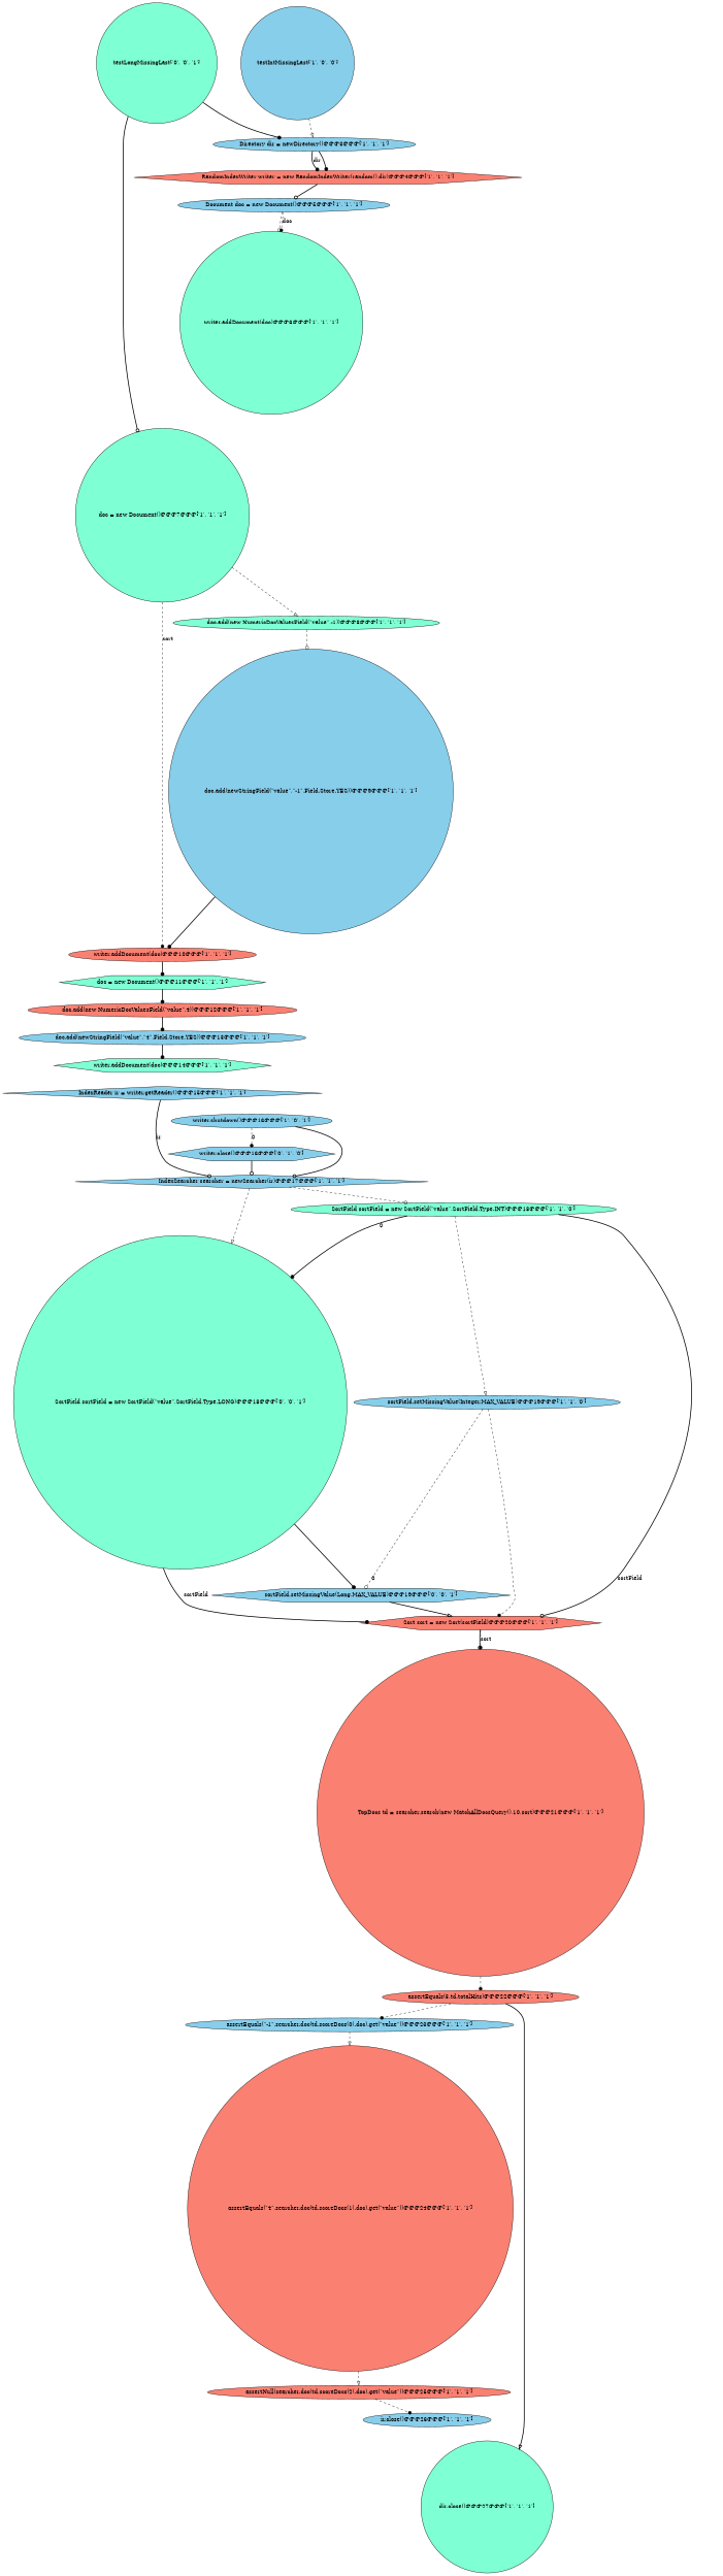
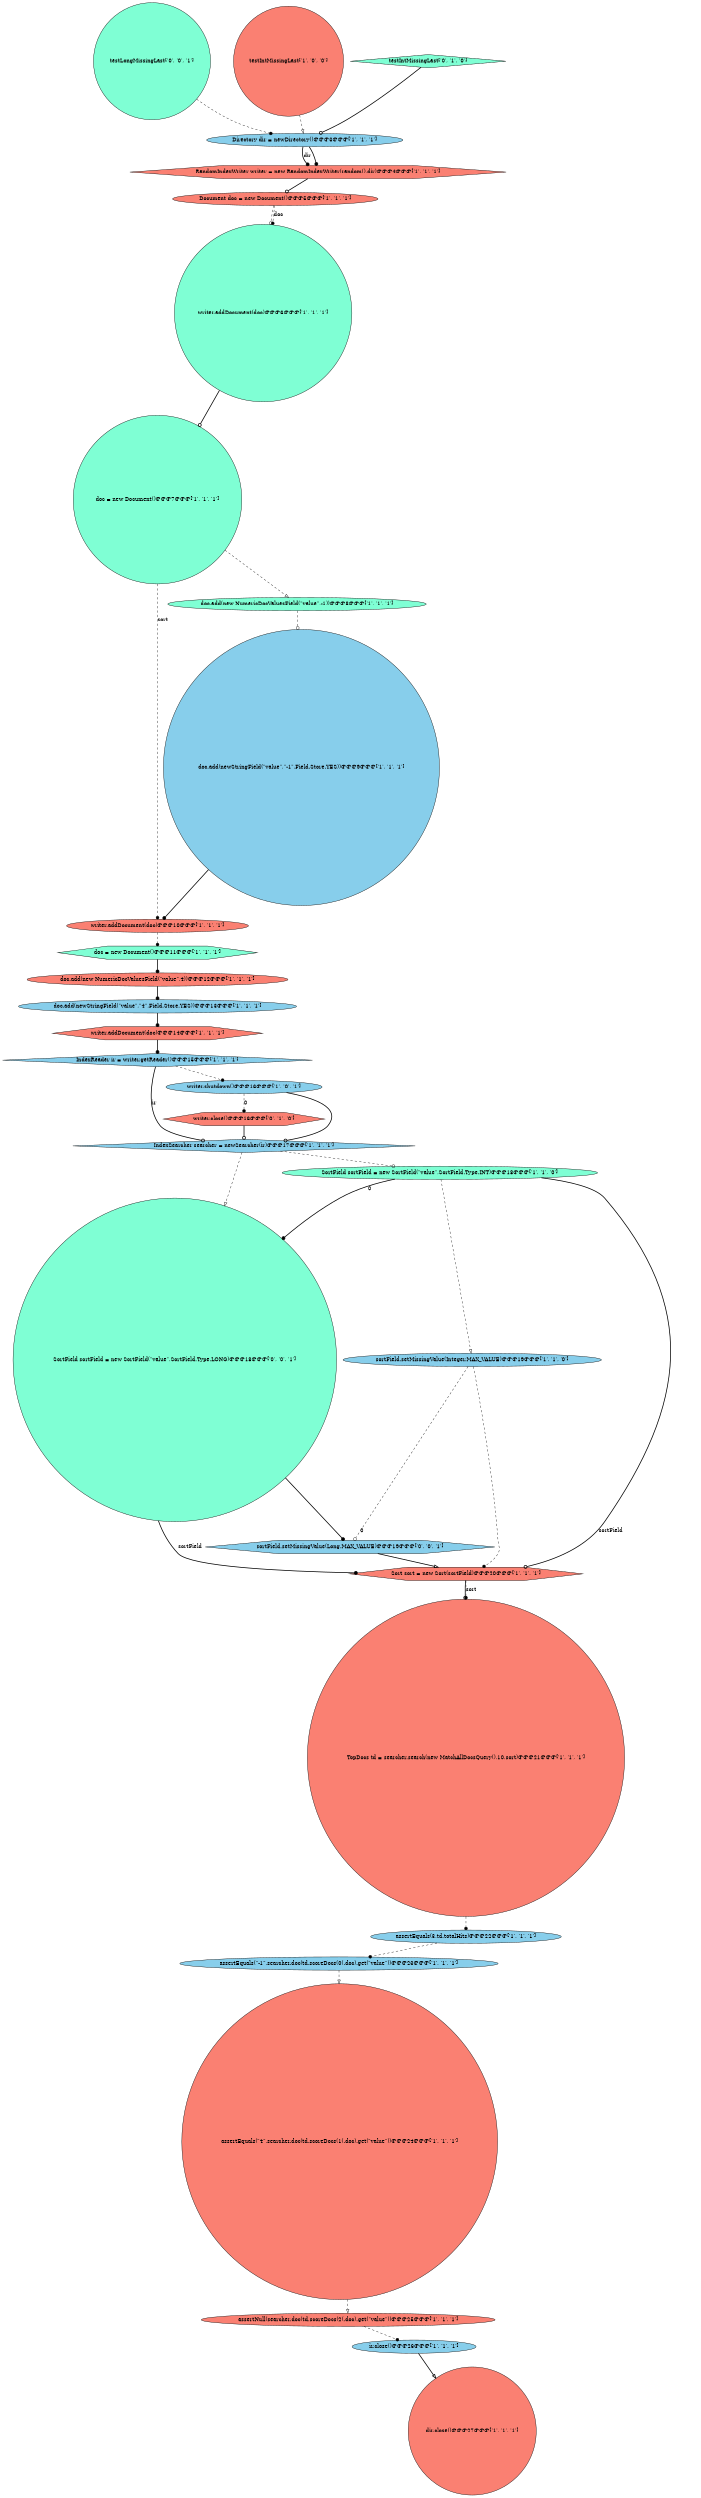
  digraph {
    node [fillcolor=skyblue shape=ellipse style=filled]
    edge [arrowhead=dot style=dashed]
    n1 [fillcolor=aquamarine label="SortField sortField = new SortField(\"value\",SortField.Type.INT)@@@18@@@['1', '1', '0']"]
    n2 [label="sortField.setMissingValue(Integer.MAX_VALUE)@@@19@@@['1', '1', '0']"]
    n3 [fillcolor=salmon label="Sort sort = new Sort(sortField)@@@20@@@['1', '1', '1']" shape=hexagon]
    n4 [fillcolor=aquamarine label="SortField sortField = new SortField(\"value\",SortField.Type.LONG)@@@18@@@['0', '0', '1']" shape=circle]
    n5 [label="sortField.setMissingValue(Long.MAX_VALUE)@@@19@@@['0', '0', '1']" shape=hexagon]
    n6 [fillcolor=salmon label="TopDocs td = searcher.search(new MatchAllDocsQuery(),10,sort)@@@21@@@['1', '1', '1']" shape=circle]
+   n7 [fillcolor=aquamarine label="testIntMissingLast['0', '1', '0']" shape=diamond]
    n8 [label="Directory dir = newDirectory()@@@3@@@['1', '1', '1']"]
    n9 [fillcolor=salmon label="RandomIndexWriter writer = new RandomIndexWriter(random(),dir)@@@4@@@['1', '1', '1']" shape=hexagon]
-   n10 [label="Document doc = new Document()@@@5@@@['1', '1', '1']"]
+   n10 [fillcolor=salmon label="Document doc = new Document()@@@5@@@['1', '1', '1']"]
    n11 [fillcolor=aquamarine label="writer.addDocument(doc)@@@6@@@['1', '1', '1']" shape=circle]
    n12 [label="ir.close()@@@26@@@['1', '1', '1']"]
-   n13 [fillcolor=aquamarine label="dir.close()@@@27@@@['1', '1', '1']" shape=circle]
-   n14 [fillcolor=salmon label="assertEquals(3,td.totalHits)@@@22@@@['1', '1', '1']"]
+   n13 [fillcolor=salmon label="dir.close()@@@27@@@['1', '1', '1']" shape=circle]
+   n14 [label="assertEquals(3,td.totalHits)@@@22@@@['1', '1', '1']"]
    n15 [label="assertEquals(\"-1\",searcher.doc(td.scoreDocs(0(.doc).get(\"value\"))@@@23@@@['1', '1', '1']"]
    n16 [fillcolor=salmon label="assertEquals(\"4\",searcher.doc(td.scoreDocs(1(.doc).get(\"value\"))@@@24@@@['1', '1', '1']" shape=circle]
-   n17 [fillcolor=aquamarine label="writer.addDocument(doc)@@@14@@@['1', '1', '1']" shape=hexagon]
+   n17 [fillcolor=salmon label="writer.addDocument(doc)@@@14@@@['1', '1', '1']" shape=hexagon]
    n18 [label="IndexReader ir = writer.getReader()@@@15@@@['1', '1', '1']" shape=diamond]
    n19 [label="writer.shutdown()@@@16@@@['1', '0', '1']"]
    n20 [label="IndexSearcher searcher = newSearcher(ir)@@@17@@@['1', '1', '1']" shape=diamond]
-   n21 [label="writer.close()@@@16@@@['0', '1', '0']" shape=hexagon]
+   n21 [fillcolor=salmon label="writer.close()@@@16@@@['0', '1', '0']" shape=hexagon]
    n22 [fillcolor=salmon label="assertNull(searcher.doc(td.scoreDocs(2(.doc).get(\"value\"))@@@25@@@['1', '1', '1']"]
    n23 [fillcolor=aquamarine label="testLongMissingLast['0', '0', '1']" shape=circle]
    n24 [fillcolor=aquamarine label="doc = new Document()@@@7@@@['1', '1', '1']" shape=circle]
    n25 [fillcolor=salmon label="writer.addDocument(doc)@@@10@@@['1', '1', '1']"]
    n26 [fillcolor=aquamarine label="doc.add(new NumericDocValuesField(\"value\",-1))@@@8@@@['1', '1', '1']"]
    n27 [label="doc.add(newStringField(\"value\",\"4\",Field.Store.YES))@@@13@@@['1', '1', '1']"]
    n28 [fillcolor=aquamarine label="doc = new Document()@@@11@@@['1', '1', '1']" shape=hexagon]
    n29 [fillcolor=salmon label="doc.add(new NumericDocValuesField(\"value\",4))@@@12@@@['1', '1', '1']"]
    n30 [label="doc.add(newStringField(\"value\",\"-1\",Field.Store.YES))@@@9@@@['1', '1', '1']" shape=circle]
-   n31 [label="testIntMissingLast['1', '0', '0']" shape=circle]
+   n31 [fillcolor=salmon label="testIntMissingLast['1', '0', '0']" shape=circle]
    n1 -> n2 [arrowhead=onormal]
    n1 -> n3 [arrowhead=odot label=sortField style=bold]
    n1 -> n4 [label=0 style=bold]
    n2 -> n3
    n2 -> n5 [arrowhead=odot label=0]
    n3 -> n6 [arrowhead=odot style=bold]
    n3 -> n6 [label=sort]
    n4 -> n3 [label=sortField style=bold]
    n4 -> n5 [style=bold]
    n5 -> n3 [arrowhead=onormal style=bold]
    n6 -> n14
+   n7 -> n8 [arrowhead=odot style=bold]
    n8 -> n9 [style=bold]
    n8 -> n9 [label=dir style=bold]
    n9 -> n10 [arrowhead=odot style=bold]
    n10 -> n11 [label=doc]
    n10 -> n11 [arrowhead=odot]
-   n23 -> n24 [arrowhead=odot style=bold]
-   n14 -> n13 [arrowhead=onormal style=bold]
+   n11 -> n24 [arrowhead=odot style=bold]
+   n12 -> n13 [arrowhead=onormal style=bold]
    n14 -> n15
    n15 -> n16 [arrowhead=onormal]
    n16 -> n22 [arrowhead=onormal]
+   n17 -> n18 [style=bold]
+   n18 -> n19
    n18 -> n20 [arrowhead=odot label=ir style=bold]
    n19 -> n20 [arrowhead=odot style=bold]
    n19 -> n21 [label=0]
    n20 -> n1 [arrowhead=odot]
    n20 -> n4 [arrowhead=onormal]
    n21 -> n20 [arrowhead=odot style=bold]
    n22 -> n12
-   n23 -> n8 [style=bold]
+   n23 -> n8
    n24 -> n25 [label=sort]
    n24 -> n26 [arrowhead=onormal]
-   n25 -> n28 [style=bold]
+   n25 -> n28
    n26 -> n30 [arrowhead=odot]
    n27 -> n17 [style=bold]
    n28 -> n29 [style=bold]
    n29 -> n27 [style=bold]
    n30 -> n25 [style=bold]
    n31 -> n8 [arrowhead=onormal]
  }
